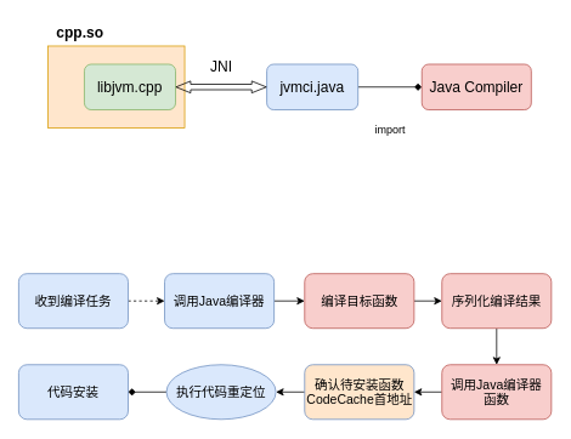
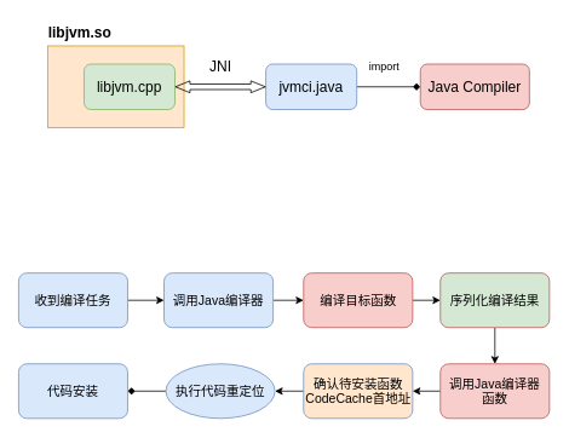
  <mxCell id="0" />
  <mxCell id="1" parent="0" />
  <mxCell id="2" value="" style="rounded=0;whiteSpace=wrap;html=1;fillColor=#ffe6cc;strokeColor=#d79b00;" parent="1" vertex="1"><mxGeometry x="52" y="50" width="150" height="90" as="geometry" /></mxCell>
- <mxCell id="3" value="&lt;font style=&quot;font-size: 16px;&quot;&gt;&lt;b&gt;cpp.so&lt;/b&gt;&lt;/font&gt;" style="text;html=1;align=center;verticalAlign=middle;resizable=0;points=[];autosize=1;strokeColor=none;fillColor=none;" parent="1" vertex="1"><mxGeometry x="42" y="20" width="90" height="30" as="geometry" /></mxCell>
+ <mxCell id="3" value="&lt;font style=&quot;font-size: 16px;&quot;&gt;&lt;b&gt;libjvm.so&lt;/b&gt;&lt;/font&gt;" style="text;html=1;align=center;verticalAlign=middle;resizable=0;points=[];autosize=1;strokeColor=none;fillColor=none;" parent="1" vertex="1"><mxGeometry x="42" y="20" width="90" height="30" as="geometry" /></mxCell>
  <mxCell id="4" value="&lt;font style=&quot;font-size: 16px;&quot;&gt;libjvm.cpp&lt;/font&gt;" style="rounded=1;whiteSpace=wrap;html=1;fillColor=#d5e8d4;strokeColor=#82b366;" parent="1" vertex="1"><mxGeometry x="92" y="70" width="100" height="50" as="geometry" /></mxCell>
  <mxCell id="5" style="edgeStyle=orthogonalEdgeStyle;rounded=0;orthogonalLoop=1;jettySize=auto;html=1;exitX=1;exitY=0.5;exitDx=0;exitDy=0;entryX=0;entryY=0.5;entryDx=0;entryDy=0;endArrow=diamond;" parent="1" source="6" target="7" edge="1"><mxGeometry relative="1" as="geometry" /></mxCell>
  <mxCell id="6" value="&lt;font style=&quot;font-size: 16px;&quot;&gt;jvmci.java&lt;/font&gt;" style="rounded=1;whiteSpace=wrap;html=1;fillColor=#dae8fc;strokeColor=#6c8ebf;" parent="1" vertex="1"><mxGeometry x="292" y="70" width="100" height="50" as="geometry" /></mxCell>
  <mxCell id="7" value="&lt;font style=&quot;font-size: 16px;&quot;&gt;Java Compiler&lt;/font&gt;" style="rounded=1;whiteSpace=wrap;html=1;fillColor=#f8cecc;strokeColor=#b85450;" parent="1" vertex="1"><mxGeometry x="462" y="70" width="120" height="50" as="geometry" /></mxCell>
  <mxCell id="8" value="" style="shape=flexArrow;endArrow=classic;startArrow=classic;html=1;rounded=0;exitX=1;exitY=0.5;exitDx=0;exitDy=0;entryX=0;entryY=0.5;entryDx=0;entryDy=0;endWidth=6;endSize=5;startWidth=6;startSize=5;strokeWidth=1;fontSize=2;spacing=0;width=6;" parent="1" source="4" target="6" edge="1"><mxGeometry width="100" height="100" relative="1" as="geometry"><mxPoint x="182" y="250" as="sourcePoint" /><mxPoint x="282" y="150" as="targetPoint" /></mxGeometry></mxCell>
  <mxCell id="9" value="&lt;font style=&quot;font-size: 16px;&quot;&gt;JNI&lt;/font&gt;" style="text;html=1;align=center;verticalAlign=middle;resizable=0;points=[];autosize=1;strokeColor=none;fillColor=none;" parent="1" vertex="1"><mxGeometry x="217" y="58" width="50" height="30" as="geometry" /></mxCell>
- <mxCell id="10" value="import" style="text;html=1;align=center;verticalAlign=middle;resizable=0;points=[];autosize=1;strokeColor=none;fillColor=none;" parent="1" vertex="1"><mxGeometry x="397" y="128" width="60" height="30" as="geometry" /></mxCell>
- <mxCell id="11" style="edgeStyle=orthogonalEdgeStyle;rounded=0;orthogonalLoop=1;jettySize=auto;html=1;exitX=1;exitY=0.5;exitDx=0;exitDy=0;entryX=0;entryY=0.5;entryDx=0;entryDy=0;dashed=1;" edge="1" parent="1" source="12" target="14"><mxGeometry relative="1" as="geometry" /></mxCell>
+ <mxCell id="10" value="import" style="text;html=1;align=center;verticalAlign=middle;resizable=0;points=[];autosize=1;strokeColor=none;fillColor=none;" parent="1" vertex="1"><mxGeometry x="392" y="58" width="60" height="30" as="geometry" /></mxCell>
+ <mxCell id="11" style="edgeStyle=orthogonalEdgeStyle;rounded=0;orthogonalLoop=1;jettySize=auto;html=1;exitX=1;exitY=0.5;exitDx=0;exitDy=0;entryX=0;entryY=0.5;entryDx=0;entryDy=0;" edge="1" parent="1" source="12" target="14"><mxGeometry relative="1" as="geometry" /></mxCell>
  <mxCell id="12" value="&lt;font style=&quot;font-size: 14px;&quot;&gt;收到编译任务&lt;/font&gt;" style="rounded=1;whiteSpace=wrap;html=1;fillColor=#dae8fc;strokeColor=#6c8ebf;" vertex="1" parent="1"><mxGeometry x="20" y="300" width="120" height="60" as="geometry" /></mxCell>
  <mxCell id="13" style="edgeStyle=orthogonalEdgeStyle;rounded=0;orthogonalLoop=1;jettySize=auto;html=1;exitX=1;exitY=0.5;exitDx=0;exitDy=0;entryX=0;entryY=0.5;entryDx=0;entryDy=0;" edge="1" parent="1" source="14" target="23"><mxGeometry relative="1" as="geometry" /></mxCell>
  <mxCell id="14" value="&lt;font style=&quot;font-size: 14px;&quot;&gt;调用Java编译器&lt;/font&gt;" style="rounded=1;whiteSpace=wrap;html=1;fillColor=#dae8fc;strokeColor=#6c8ebf;" vertex="1" parent="1"><mxGeometry x="180" y="300" width="120" height="60" as="geometry" /></mxCell>
  <mxCell id="15" style="edgeStyle=orthogonalEdgeStyle;rounded=0;orthogonalLoop=1;jettySize=auto;html=1;exitX=0.5;exitY=1;exitDx=0;exitDy=0;entryX=0.5;entryY=0;entryDx=0;entryDy=0;" edge="1" parent="1" source="16" target="25"><mxGeometry relative="1" as="geometry" /></mxCell>
- <mxCell id="16" value="&lt;span style=&quot;font-size: 14px;&quot;&gt;序列化编译结果&lt;/span&gt;" style="rounded=1;whiteSpace=wrap;html=1;fillColor=#f8cecc;strokeColor=#b85450;" vertex="1" parent="1"><mxGeometry x="484" y="300" width="120" height="60" as="geometry" /></mxCell>
+ <mxCell id="16" value="&lt;span style=&quot;font-size: 14px;&quot;&gt;序列化编译结果&lt;/span&gt;" style="rounded=1;whiteSpace=wrap;html=1;fillColor=#d5e8d4;strokeColor=#b85450;" vertex="1" parent="1"><mxGeometry x="484" y="300" width="120" height="60" as="geometry" /></mxCell>
  <mxCell id="17" style="edgeStyle=orthogonalEdgeStyle;rounded=0;orthogonalLoop=1;jettySize=auto;html=1;exitX=0;exitY=0.5;exitDx=0;exitDy=0;entryX=1;entryY=0.5;entryDx=0;entryDy=0;" edge="1" parent="1" source="18" target="20"><mxGeometry relative="1" as="geometry" /></mxCell>
  <mxCell id="18" value="&lt;span style=&quot;font-size: 14px;&quot;&gt;确认待安装函数CodeCache首地址&lt;/span&gt;" style="rounded=1;whiteSpace=wrap;html=1;fillColor=#ffe6cc;strokeColor=#6c8ebf;" vertex="1" parent="1"><mxGeometry x="333.5" y="400" width="120" height="60" as="geometry" /></mxCell>
  <mxCell id="19" style="edgeStyle=orthogonalEdgeStyle;rounded=0;orthogonalLoop=1;jettySize=auto;html=1;exitX=0;exitY=0.5;exitDx=0;exitDy=0;entryX=1;entryY=0.5;entryDx=0;entryDy=0;endArrow=diamond;" edge="1" parent="1" source="20" target="21"><mxGeometry relative="1" as="geometry" /></mxCell>
  <mxCell id="20" value="&lt;span style=&quot;font-size: 14px;&quot;&gt;执行代码重定位&lt;/span&gt;" style="ellipse;whiteSpace=wrap;html=1;fillColor=#dae8fc;strokeColor=#6c8ebf;" vertex="1" parent="1"><mxGeometry x="182" y="400" width="120" height="60" as="geometry" /></mxCell>
  <mxCell id="21" value="&lt;span style=&quot;font-size: 14px;&quot;&gt;代码安装&lt;/span&gt;" style="rounded=1;whiteSpace=wrap;html=1;fillColor=#dae8fc;strokeColor=#6c8ebf;" vertex="1" parent="1"><mxGeometry x="20" y="400" width="120" height="60" as="geometry" /></mxCell>
  <mxCell id="22" style="edgeStyle=orthogonalEdgeStyle;rounded=0;orthogonalLoop=1;jettySize=auto;html=1;exitX=1;exitY=0.5;exitDx=0;exitDy=0;entryX=0;entryY=0.5;entryDx=0;entryDy=0;" edge="1" parent="1" source="23" target="16"><mxGeometry relative="1" as="geometry" /></mxCell>
  <mxCell id="23" value="&lt;span style=&quot;font-size: 14px;&quot;&gt;编译目标函数&lt;/span&gt;" style="rounded=1;whiteSpace=wrap;html=1;fillColor=#f8cecc;strokeColor=#b85450;" vertex="1" parent="1"><mxGeometry x="333.5" y="300" width="120" height="60" as="geometry" /></mxCell>
  <mxCell id="24" style="edgeStyle=orthogonalEdgeStyle;rounded=0;orthogonalLoop=1;jettySize=auto;html=1;exitX=0;exitY=0.5;exitDx=0;exitDy=0;entryX=1;entryY=0.5;entryDx=0;entryDy=0;" edge="1" parent="1" source="25" target="18"><mxGeometry relative="1" as="geometry" /></mxCell>
  <mxCell id="25" value="&lt;span style=&quot;font-size: 14px;&quot;&gt;调用Java编译器&lt;/span&gt;&lt;div&gt;&lt;span style=&quot;font-size: 14px;&quot;&gt;函数&lt;/span&gt;&lt;/div&gt;" style="rounded=1;whiteSpace=wrap;html=1;fillColor=#f8cecc;strokeColor=#b85450;" vertex="1" parent="1"><mxGeometry x="484" y="400" width="120" height="60" as="geometry" /></mxCell>
